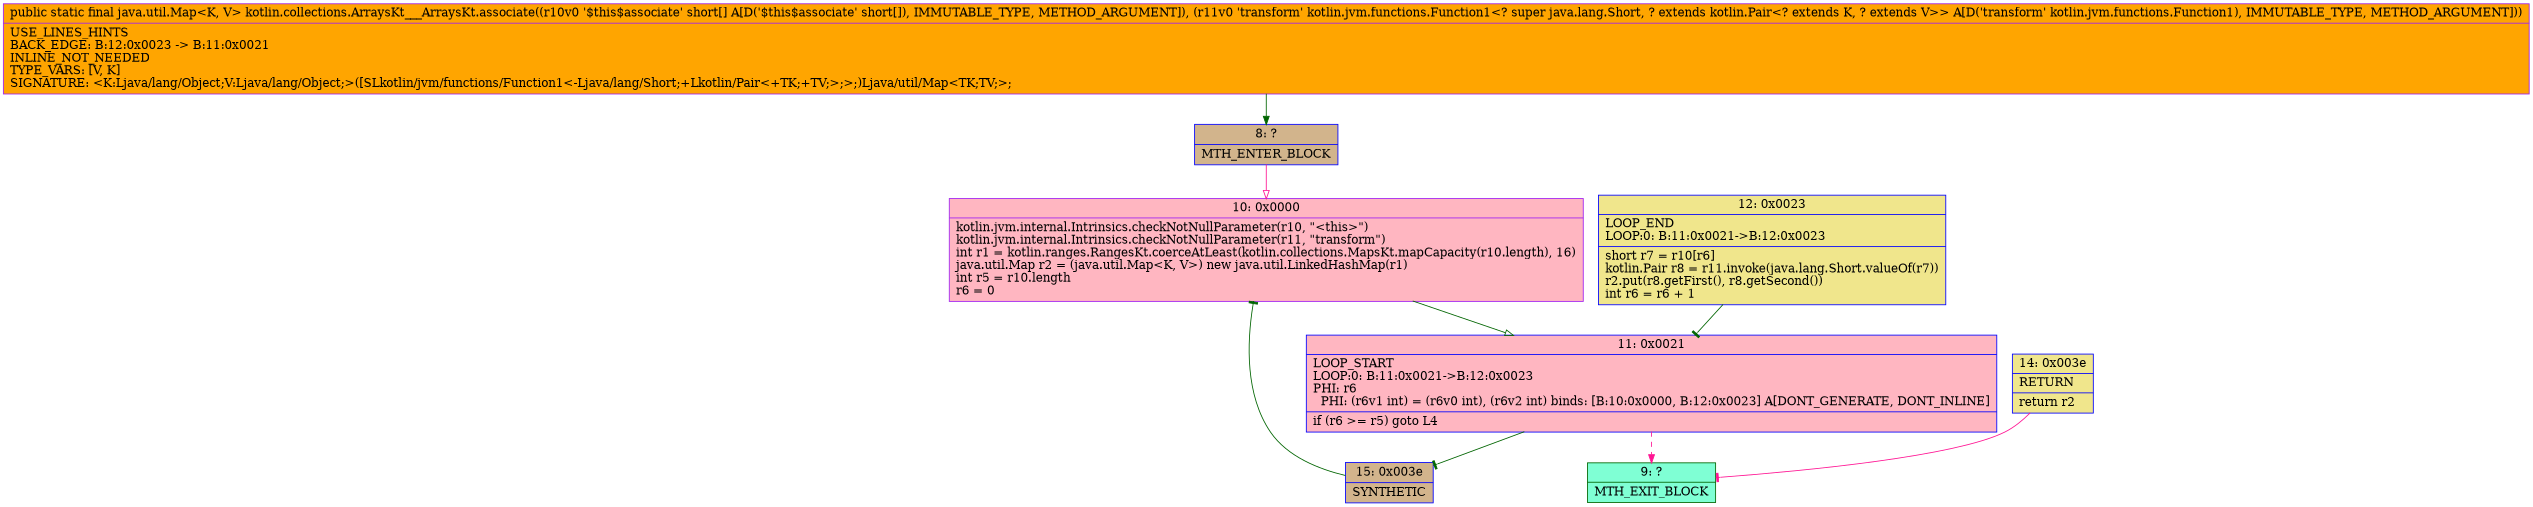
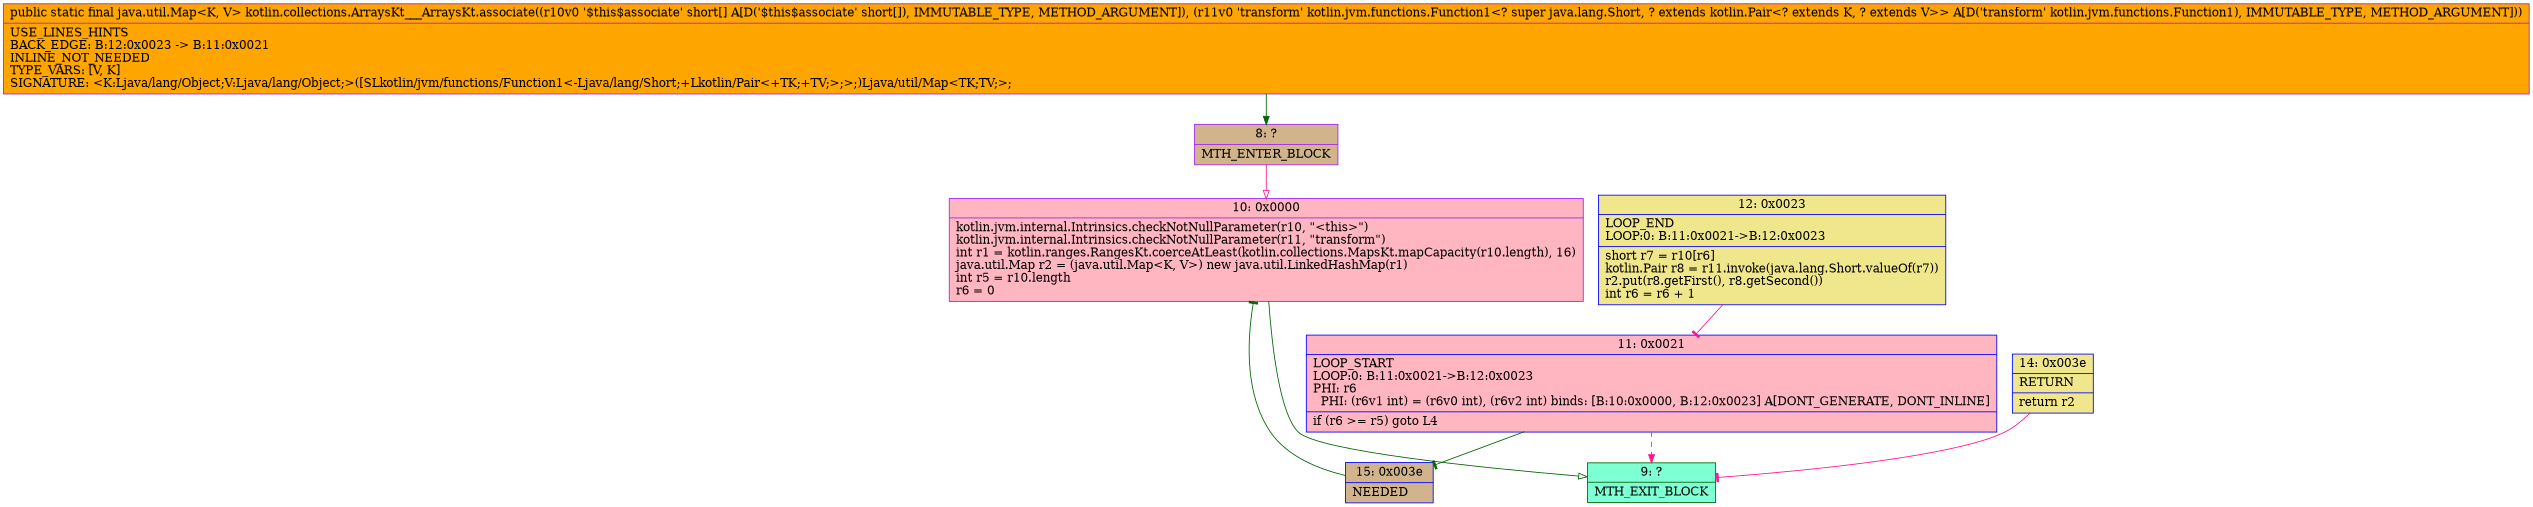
  digraph {
    node [color=blue fillcolor=tan shape=record style=filled]
    edge [arrowhead=tee color=deeppink]
-   n1 [label="{8\:\ ?|MTH_ENTER_BLOCK\l}"]
+   n1 [color=purple label="{8\:\ ?|MTH_ENTER_BLOCK\l}"]
    n2 [color=purple fillcolor=lightpink label="{10\:\ 0x0000|kotlin.jvm.internal.Intrinsics.checkNotNullParameter(r10, \"\<this\>\")\lkotlin.jvm.internal.Intrinsics.checkNotNullParameter(r11, \"transform\")\lint r1 = kotlin.ranges.RangesKt.coerceAtLeast(kotlin.collections.MapsKt.mapCapacity(r10.length), 16)\ljava.util.Map r2 = (java.util.Map\<K, V\>) new java.util.LinkedHashMap(r1)\lint r5 = r10.length\lr6 = 0\l}"]
    n3 [fillcolor=lightpink label="{11\:\ 0x0021|LOOP_START\lLOOP:0: B:11:0x0021\-\>B:12:0x0023\lPHI: r6 \l  PHI: (r6v1 int) = (r6v0 int), (r6v2 int) binds: [B:10:0x0000, B:12:0x0023] A[DONT_GENERATE, DONT_INLINE]\l|if (r6 \>= r5) goto L4\l}"]
-   n4 [label="{15\:\ 0x003e|SYNTHETIC\l}"]
+   n4 [label="{15\:\ 0x003e|NEEDED\l}"]
    n5 [color=darkgreen fillcolor=aquamarine label="{9\:\ ?|MTH_EXIT_BLOCK\l}"]
    n6 [fillcolor=khaki label="{12\:\ 0x0023|LOOP_END\lLOOP:0: B:11:0x0021\-\>B:12:0x0023\l|short r7 = r10[r6]\lkotlin.Pair r8 = r11.invoke(java.lang.Short.valueOf(r7))\lr2.put(r8.getFirst(), r8.getSecond())\lint r6 = r6 + 1\l}"]
    n7 [fillcolor=khaki label="{14\:\ 0x003e|RETURN\l|return r2\l}"]
    n8 [color=purple fillcolor=orange label="{public static final java.util.Map\<K, V\> kotlin.collections.ArraysKt___ArraysKt.associate((r10v0 '$this$associate' short[] A[D('$this$associate' short[]), IMMUTABLE_TYPE, METHOD_ARGUMENT]), (r11v0 'transform' kotlin.jvm.functions.Function1\<? super java.lang.Short, ? extends kotlin.Pair\<? extends K, ? extends V\>\> A[D('transform' kotlin.jvm.functions.Function1), IMMUTABLE_TYPE, METHOD_ARGUMENT]))  | USE_LINES_HINTS\lBACK_EDGE: B:12:0x0023 \-\> B:11:0x0021\lINLINE_NOT_NEEDED\lTYPE_VARS: [V, K]\lSIGNATURE: \<K:Ljava\/lang\/Object;V:Ljava\/lang\/Object;\>([SLkotlin\/jvm\/functions\/Function1\<\-Ljava\/lang\/Short;+Lkotlin\/Pair\<+TK;+TV;\>;\>;)Ljava\/util\/Map\<TK;TV;\>;\l}"]
    n1 -> n2 [arrowhead=onormal]
-   n2 -> n3 [arrowhead=onormal color=darkgreen]
+   n2 -> n5 [arrowhead=onormal color=darkgreen]
    n3 -> n4 [color=darkgreen]
    n3 -> n5 [arrowhead=normal style=dashed]
    n4 -> n2 [color=darkgreen]
-   n6 -> n3 [color=darkgreen]
+   n6 -> n3
    n7 -> n5
    n8 -> n1 [arrowhead=normal color=darkgreen]
  }
